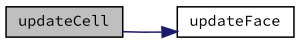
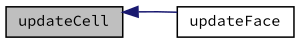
  digraph {
    rankdir=LR
    fontname="Source Code Pro"
    node [color=black fontname="Source Code Pro" fontsize=10 shape=record]
    n1 [fillcolor=grey75 fontcolor=black height=0.2 label=updateCell style=filled width=0.4]
    n2 [height=0.2 label=updateFace width=0.4]
-   n1 -> n2 [color=midnightblue fontname="Source Code Pro" fontsize=10 labelfontname=Helvetica labelfontsize=10 style=solid]
+   n2 -> n1 [color=midnightblue fontname="Source Code Pro" fontsize=10 labelfontname=Helvetica labelfontsize=10 style=solid]
  }
